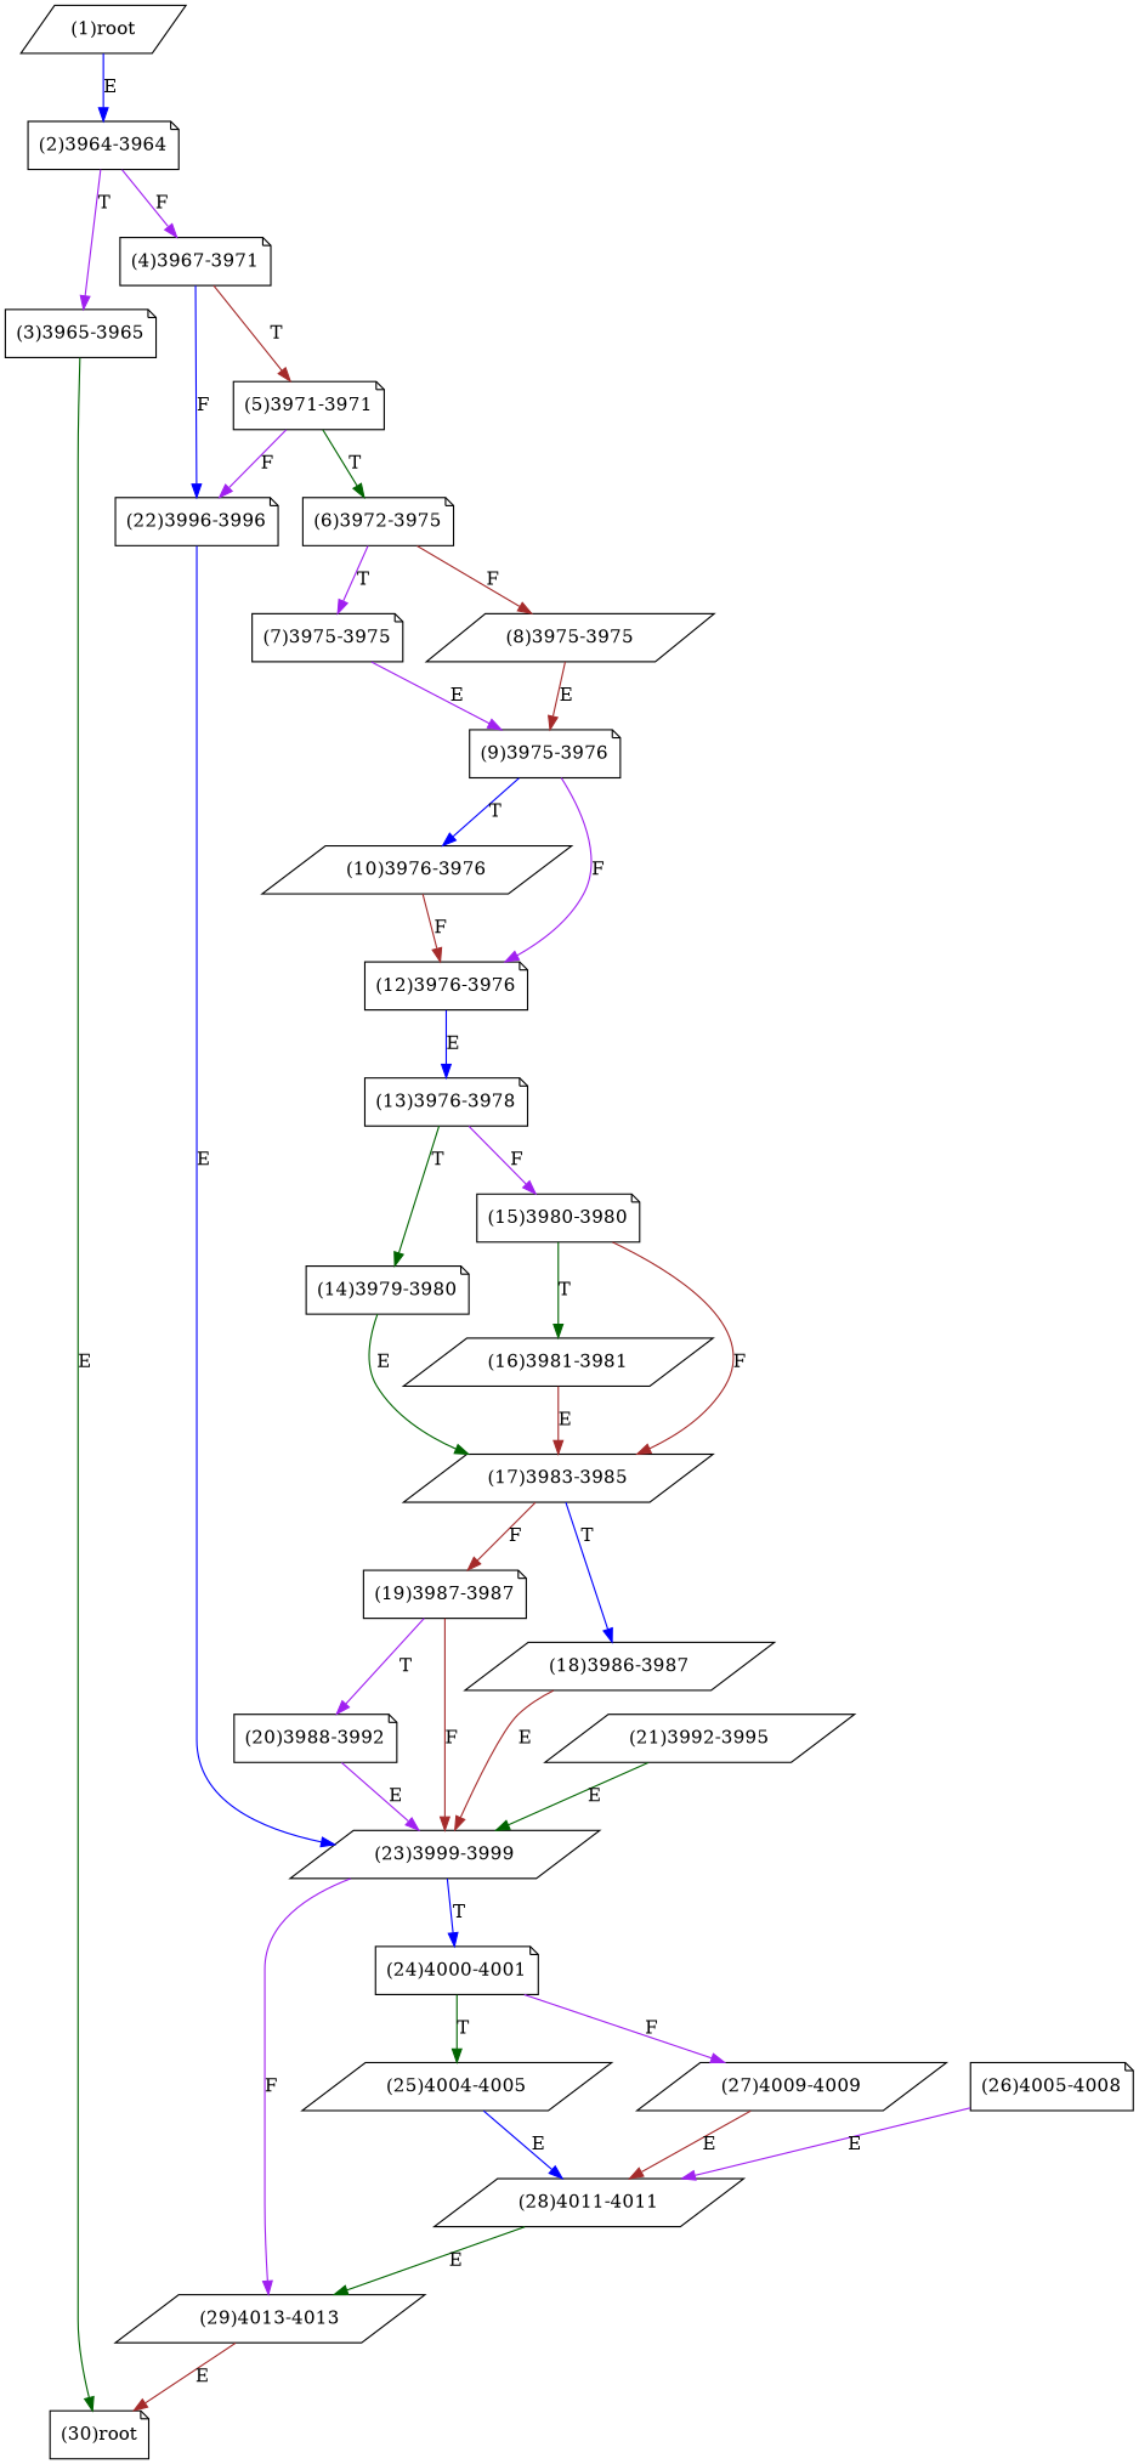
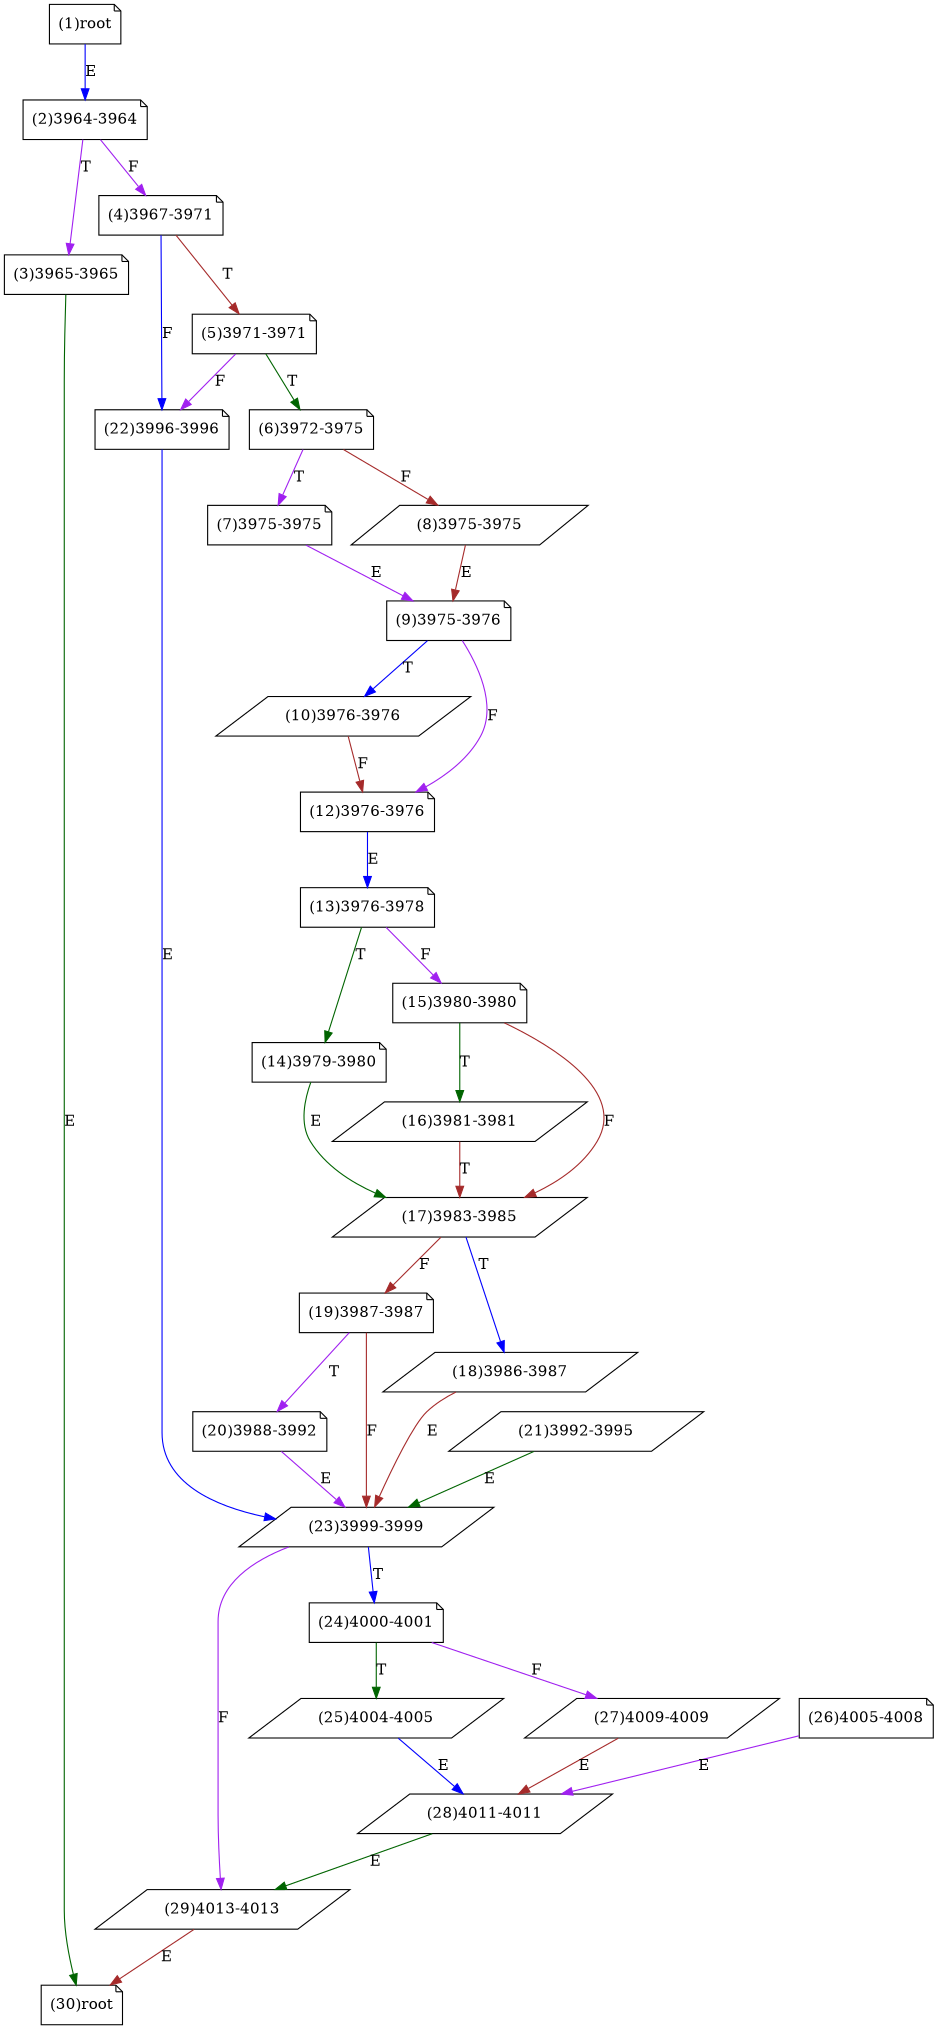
  digraph {
    node [shape=note]
    edge [color=purple]
-   n1 [label="(1)root" shape=parallelogram]
+   n1 [label="(1)root"]
    n2 [label="(2)3964-3964"]
    n3 [label="(3)3965-3965"]
    n4 [label="(4)3967-3971"]
    n5 [label="(30)root"]
    n6 [label="(5)3971-3971"]
    n7 [label="(22)3996-3996"]
    n8 [label="(6)3972-3975"]
    n9 [label="(23)3999-3999" shape=parallelogram]
    n10 [label="(7)3975-3975"]
    n11 [label="(8)3975-3975" shape=parallelogram]
    n12 [label="(9)3975-3976"]
    n13 [label="(10)3976-3976" shape=parallelogram]
    n14 [label="(12)3976-3976"]
    n15 [label="(13)3976-3978"]
    n16 [label="(14)3979-3980"]
    n17 [label="(15)3980-3980"]
    n18 [label="(17)3983-3985" shape=parallelogram]
    n19 [label="(16)3981-3981" shape=parallelogram]
    n20 [label="(19)3987-3987"]
    n21 [label="(18)3986-3987" shape=parallelogram]
    n22 [label="(20)3988-3992"]
    n23 [label="(24)4000-4001"]
    n24 [label="(29)4013-4013" shape=parallelogram]
    n25 [label="(21)3992-3995" shape=parallelogram]
    n26 [label="(25)4004-4005" shape=parallelogram]
    n27 [label="(27)4009-4009" shape=parallelogram]
    n28 [label="(28)4011-4011" shape=parallelogram]
    n29 [label="(26)4005-4008"]
    n1 -> n2 [color=blue label=E]
    n2 -> n3 [label=T]
    n2 -> n4 [label=F]
    n3 -> n5 [color=darkgreen label=E]
    n4 -> n6 [color=brown label=T]
    n4 -> n7 [color=blue label=F]
    n6 -> n7 [label=F]
    n6 -> n8 [color=darkgreen label=T]
    n7 -> n9 [color=blue label=E]
    n8 -> n10 [label=T]
    n8 -> n11 [color=brown label=F]
    n9 -> n23 [color=blue label=T]
    n9 -> n24 [label=F]
    n10 -> n12 [label=E]
    n11 -> n12 [color=brown label=E]
    n12 -> n13 [color=blue label=T]
    n12 -> n14 [label=F]
    n13 -> n14 [color=brown label=F]
    n14 -> n15 [color=blue label=E]
    n15 -> n16 [color=darkgreen label=T]
    n15 -> n17 [label=F]
    n16 -> n18 [color=darkgreen label=E]
    n17 -> n18 [color=brown label=F]
    n17 -> n19 [color=darkgreen label=T]
    n18 -> n20 [color=brown label=F]
    n18 -> n21 [color=blue label=T]
-   n19 -> n18 [color=brown label=E]
+   n19 -> n18 [color=brown label=T]
    n20 -> n9 [color=brown label=F]
    n20 -> n22 [label=T]
    n21 -> n9 [color=brown label=E]
    n22 -> n9 [label=E]
    n23 -> n26 [color=darkgreen label=T]
    n23 -> n27 [label=F]
    n24 -> n5 [color=brown label=E]
    n25 -> n9 [color=darkgreen label=E]
    n26 -> n28 [color=blue label=E]
    n27 -> n28 [color=brown label=E]
    n28 -> n24 [color=darkgreen label=E]
    n29 -> n28 [label=E]
  }
